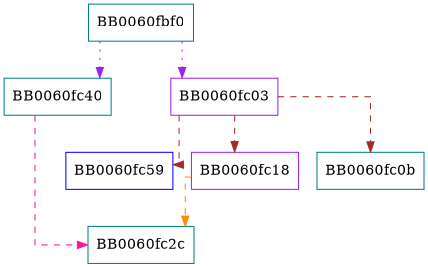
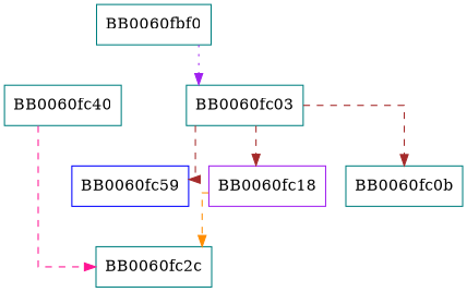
  digraph {
    splines=ortho
    node [color=teal shape=box]
    edge [color=brown style=dashed]
    BB0060fbf0
    BB0060fc40
-   BB0060fc03 [color=purple]
+   BB0060fc03
    BB0060fc2c
    BB0060fc59 [color=blue]
    BB0060fc18 [color=purple]
    BB0060fc0b
-   BB0060fbf0 -> BB0060fc40 [color=purple style=dotted]
    BB0060fbf0 -> BB0060fc03 [color=purple style=dotted]
    BB0060fc40 -> BB0060fc2c [color=deeppink]
    BB0060fc03 -> BB0060fc59
    BB0060fc03 -> BB0060fc18
    BB0060fc03 -> BB0060fc0b
    BB0060fc18 -> BB0060fc2c [color=darkorange]
  }
